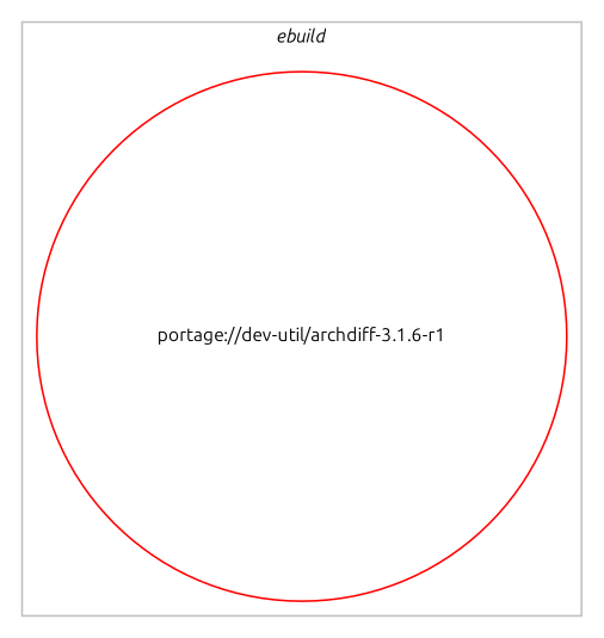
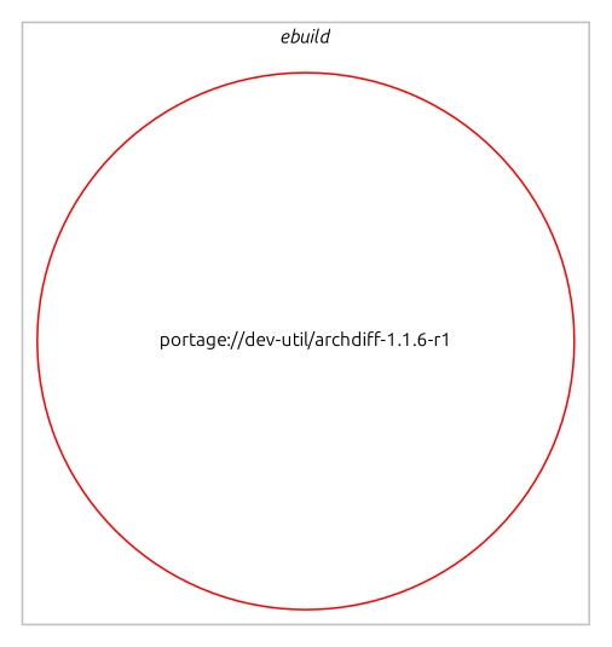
  digraph {
    compound=true
    concentrate=true
    fontname=Ubuntu
    fontsize=10
    newrank=true
    rankdir=LR
    ranksep=1.5
-   n1 [color=red fontname=Ubuntu fontsize=10 label="portage://dev-util/archdiff-3.1.6-r1" width=4 shape=circle]
+   n1 [color=red fontname=Ubuntu fontsize=10 label="portage://dev-util/archdiff-1.1.6-r1" width=4 shape=circle]
    subgraph cluster_1 {
      color=gray
      label=<<i>ebuild</i>>
      rank=same
      n1
    }
    subgraph cluster_2 {
      color=gray
      label=<<i>dependencies</i>>
      subgraph cluster_3 {
        color=gray
        fillcolor="#eeeeee"
        label=<<i>compile</i>>
        style=filled
      }
      subgraph cluster_4 {
        color=gray
        fillcolor="#eeeeee"
        label=<<i>compile and run</i>>
        style=filled
      }
      subgraph cluster_5 {
        color=gray
        fillcolor="#eeeeee"
        label=<<i>run</i>>
        style=filled
      }
    }
    subgraph cluster_6 {
      color=gray
      label=<<i>candidates</i>>
      rank=same
    }
  }
